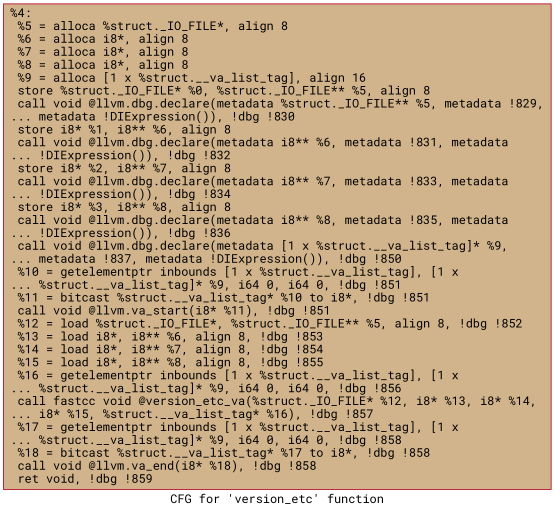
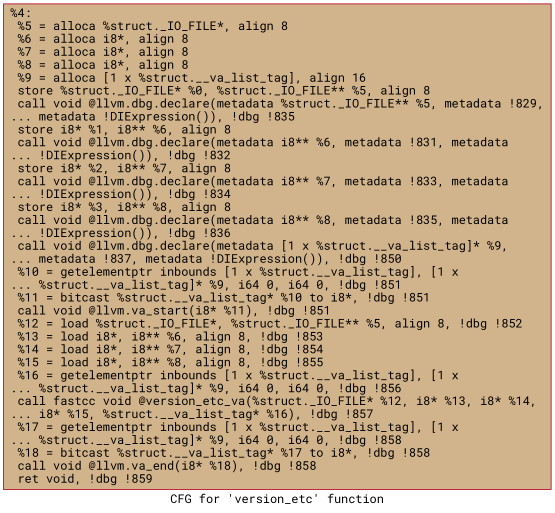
  digraph {
    label="CFG for 'version_etc' function"
    fontname="Roboto Mono"
-   n1 [color="#b70d28ff" fillcolor=tan label="{%4:\l  %5 = alloca %struct._IO_FILE*, align 8\l  %6 = alloca i8*, align 8\l  %7 = alloca i8*, align 8\l  %8 = alloca i8*, align 8\l  %9 = alloca [1 x %struct.__va_list_tag], align 16\l  store %struct._IO_FILE* %0, %struct._IO_FILE** %5, align 8\l  call void @llvm.dbg.declare(metadata %struct._IO_FILE** %5, metadata !829,\l... metadata !DIExpression()), !dbg !830\l  store i8* %1, i8** %6, align 8\l  call void @llvm.dbg.declare(metadata i8** %6, metadata !831, metadata\l... !DIExpression()), !dbg !832\l  store i8* %2, i8** %7, align 8\l  call void @llvm.dbg.declare(metadata i8** %7, metadata !833, metadata\l... !DIExpression()), !dbg !834\l  store i8* %3, i8** %8, align 8\l  call void @llvm.dbg.declare(metadata i8** %8, metadata !835, metadata\l... !DIExpression()), !dbg !836\l  call void @llvm.dbg.declare(metadata [1 x %struct.__va_list_tag]* %9,\l... metadata !837, metadata !DIExpression()), !dbg !850\l  %10 = getelementptr inbounds [1 x %struct.__va_list_tag], [1 x\l... %struct.__va_list_tag]* %9, i64 0, i64 0, !dbg !851\l  %11 = bitcast %struct.__va_list_tag* %10 to i8*, !dbg !851\l  call void @llvm.va_start(i8* %11), !dbg !851\l  %12 = load %struct._IO_FILE*, %struct._IO_FILE** %5, align 8, !dbg !852\l  %13 = load i8*, i8** %6, align 8, !dbg !853\l  %14 = load i8*, i8** %7, align 8, !dbg !854\l  %15 = load i8*, i8** %8, align 8, !dbg !855\l  %16 = getelementptr inbounds [1 x %struct.__va_list_tag], [1 x\l... %struct.__va_list_tag]* %9, i64 0, i64 0, !dbg !856\l  call fastcc void @version_etc_va(%struct._IO_FILE* %12, i8* %13, i8* %14,\l... i8* %15, %struct.__va_list_tag* %16), !dbg !857\l  %17 = getelementptr inbounds [1 x %struct.__va_list_tag], [1 x\l... %struct.__va_list_tag]* %9, i64 0, i64 0, !dbg !858\l  %18 = bitcast %struct.__va_list_tag* %17 to i8*, !dbg !858\l  call void @llvm.va_end(i8* %18), !dbg !858\l  ret void, !dbg !859\l}" shape=record style=filled fontname="Roboto Mono"]
+   n1 [color="#b70d28ff" fillcolor=tan label="{%4:\l  %5 = alloca %struct._IO_FILE*, align 8\l  %6 = alloca i8*, align 8\l  %7 = alloca i8*, align 8\l  %8 = alloca i8*, align 8\l  %9 = alloca [1 x %struct.__va_list_tag], align 16\l  store %struct._IO_FILE* %0, %struct._IO_FILE** %5, align 8\l  call void @llvm.dbg.declare(metadata %struct._IO_FILE** %5, metadata !829,\l... metadata !DIExpression()), !dbg !835\l  store i8* %1, i8** %6, align 8\l  call void @llvm.dbg.declare(metadata i8** %6, metadata !831, metadata\l... !DIExpression()), !dbg !832\l  store i8* %2, i8** %7, align 8\l  call void @llvm.dbg.declare(metadata i8** %7, metadata !833, metadata\l... !DIExpression()), !dbg !834\l  store i8* %3, i8** %8, align 8\l  call void @llvm.dbg.declare(metadata i8** %8, metadata !835, metadata\l... !DIExpression()), !dbg !836\l  call void @llvm.dbg.declare(metadata [1 x %struct.__va_list_tag]* %9,\l... metadata !837, metadata !DIExpression()), !dbg !850\l  %10 = getelementptr inbounds [1 x %struct.__va_list_tag], [1 x\l... %struct.__va_list_tag]* %9, i64 0, i64 0, !dbg !851\l  %11 = bitcast %struct.__va_list_tag* %10 to i8*, !dbg !851\l  call void @llvm.va_start(i8* %11), !dbg !851\l  %12 = load %struct._IO_FILE*, %struct._IO_FILE** %5, align 8, !dbg !852\l  %13 = load i8*, i8** %6, align 8, !dbg !853\l  %14 = load i8*, i8** %7, align 8, !dbg !854\l  %15 = load i8*, i8** %8, align 8, !dbg !855\l  %16 = getelementptr inbounds [1 x %struct.__va_list_tag], [1 x\l... %struct.__va_list_tag]* %9, i64 0, i64 0, !dbg !856\l  call fastcc void @version_etc_va(%struct._IO_FILE* %12, i8* %13, i8* %14,\l... i8* %15, %struct.__va_list_tag* %16), !dbg !857\l  %17 = getelementptr inbounds [1 x %struct.__va_list_tag], [1 x\l... %struct.__va_list_tag]* %9, i64 0, i64 0, !dbg !858\l  %18 = bitcast %struct.__va_list_tag* %17 to i8*, !dbg !858\l  call void @llvm.va_end(i8* %18), !dbg !858\l  ret void, !dbg !859\l}" shape=record style=filled fontname="Roboto Mono"]
  }
